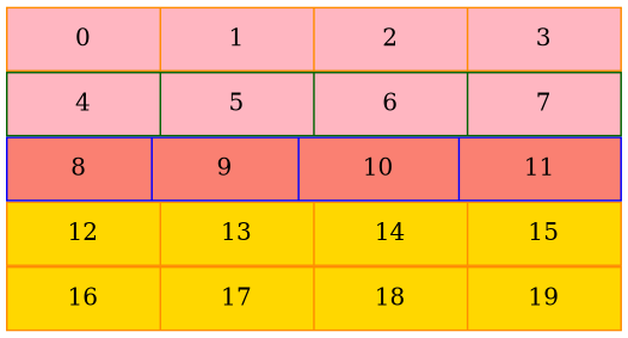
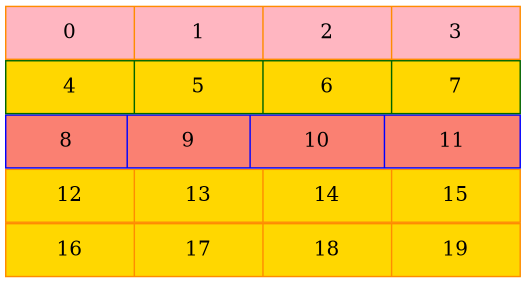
  digraph {
    nodesep=0.02
    rankdir=LR
    node [fillcolor=gold shape=record style=filled color=darkorange]
    n1 [height=.5 label="{16|17|18|19}" width=5]
    n2 [height=.5 label="{12|13|14|15}" width=5]
    n3 [fillcolor=salmon height=.5 label="{8|9|10|11}" width=5 color=blue]
-   n4 [fillcolor=lightpink height=.5 label="{4|5|6|7}" width=5 color=darkgreen]
+   n4 [height=.5 label="{4|5|6|7}" width=5 color=darkgreen]
    n5 [fillcolor=lightpink height=.5 label="{0|1|2|3}" width=5]
  }
